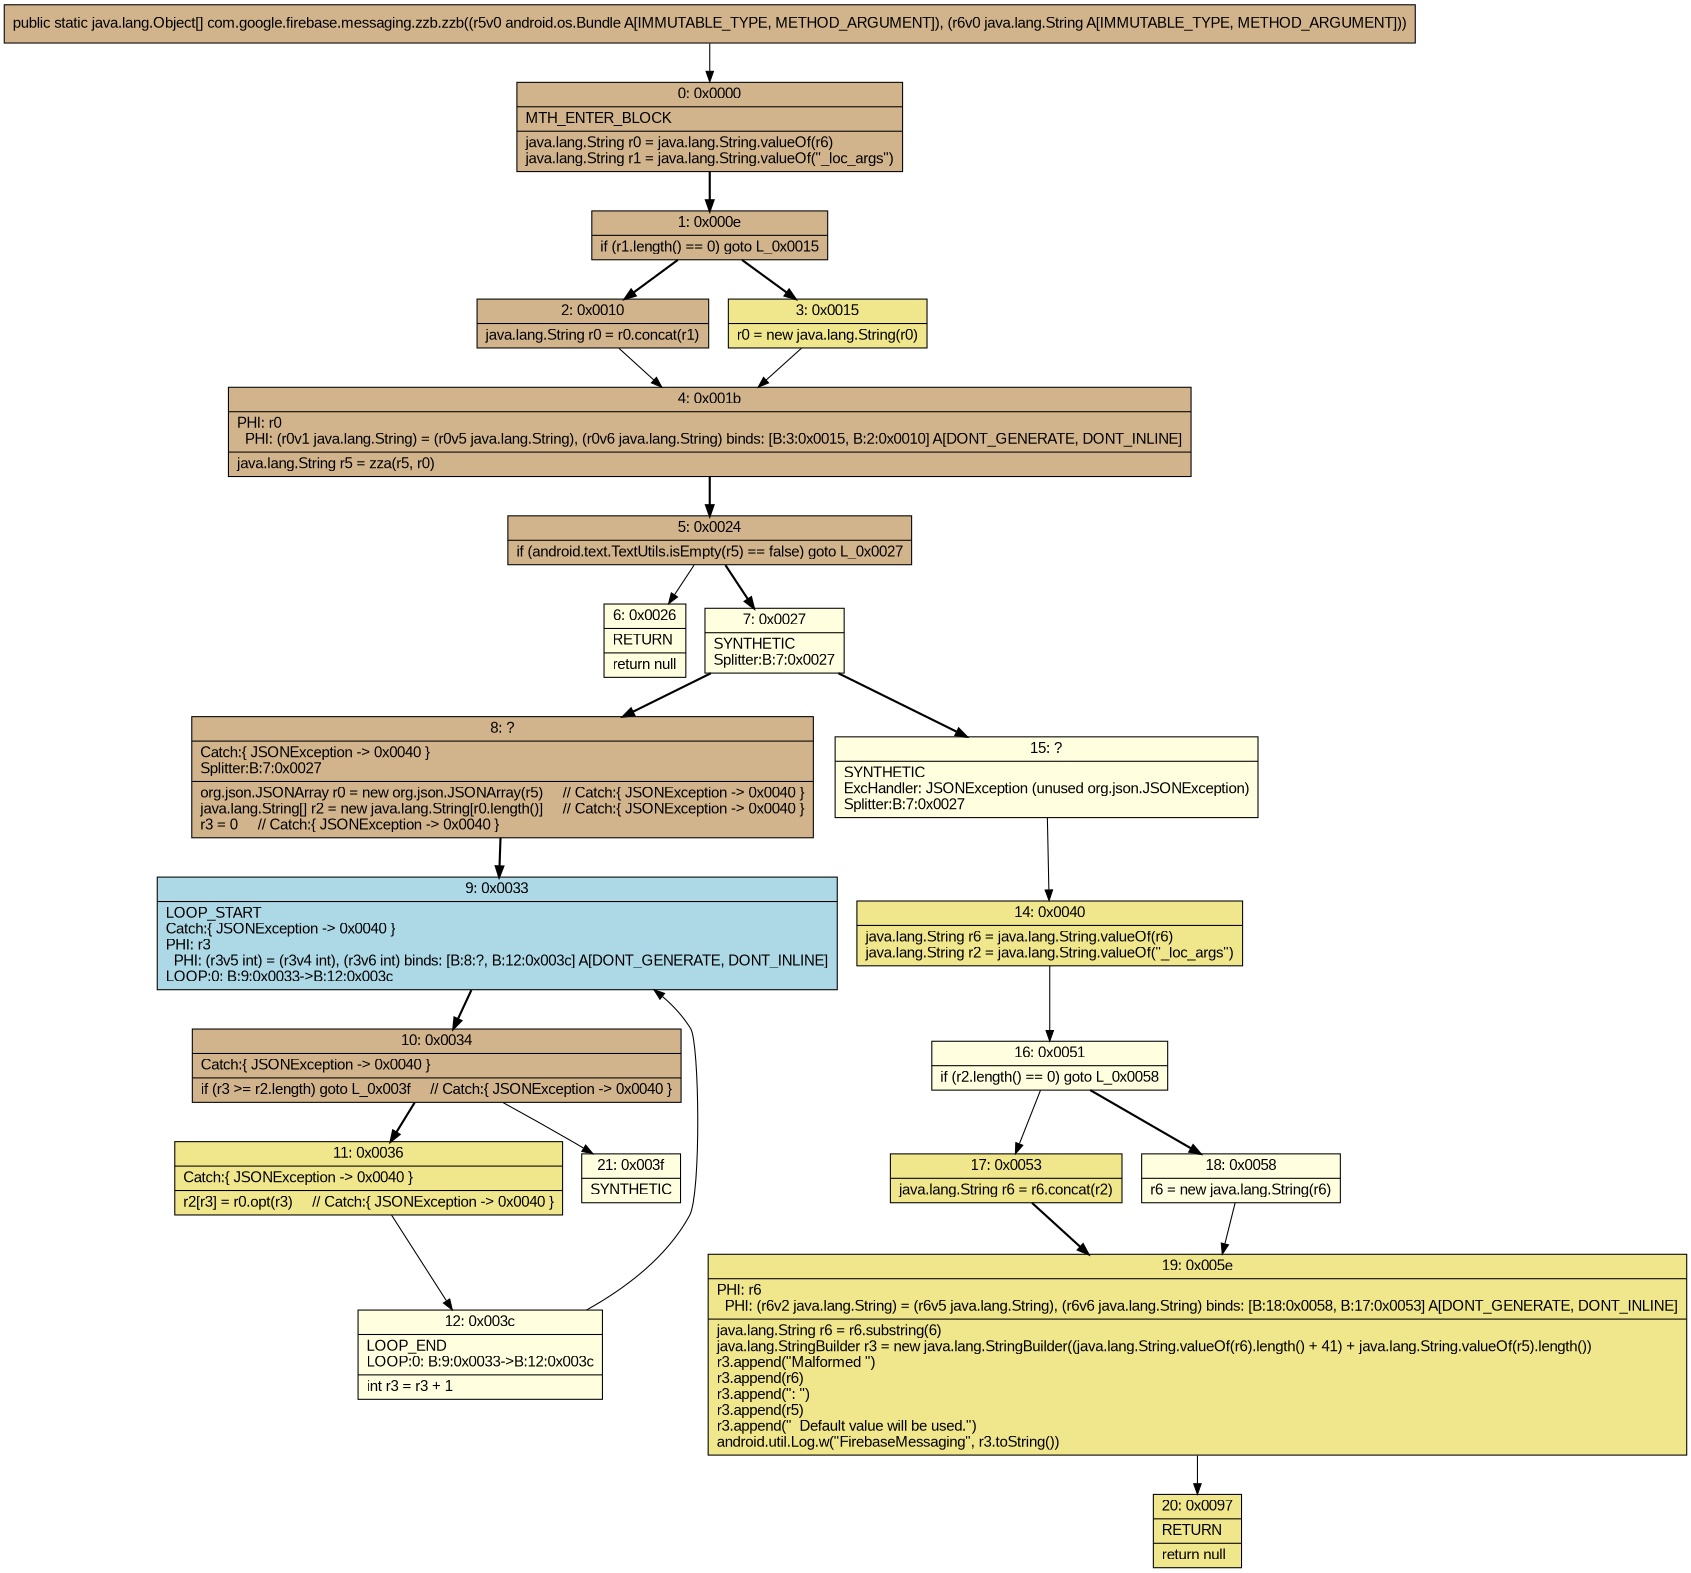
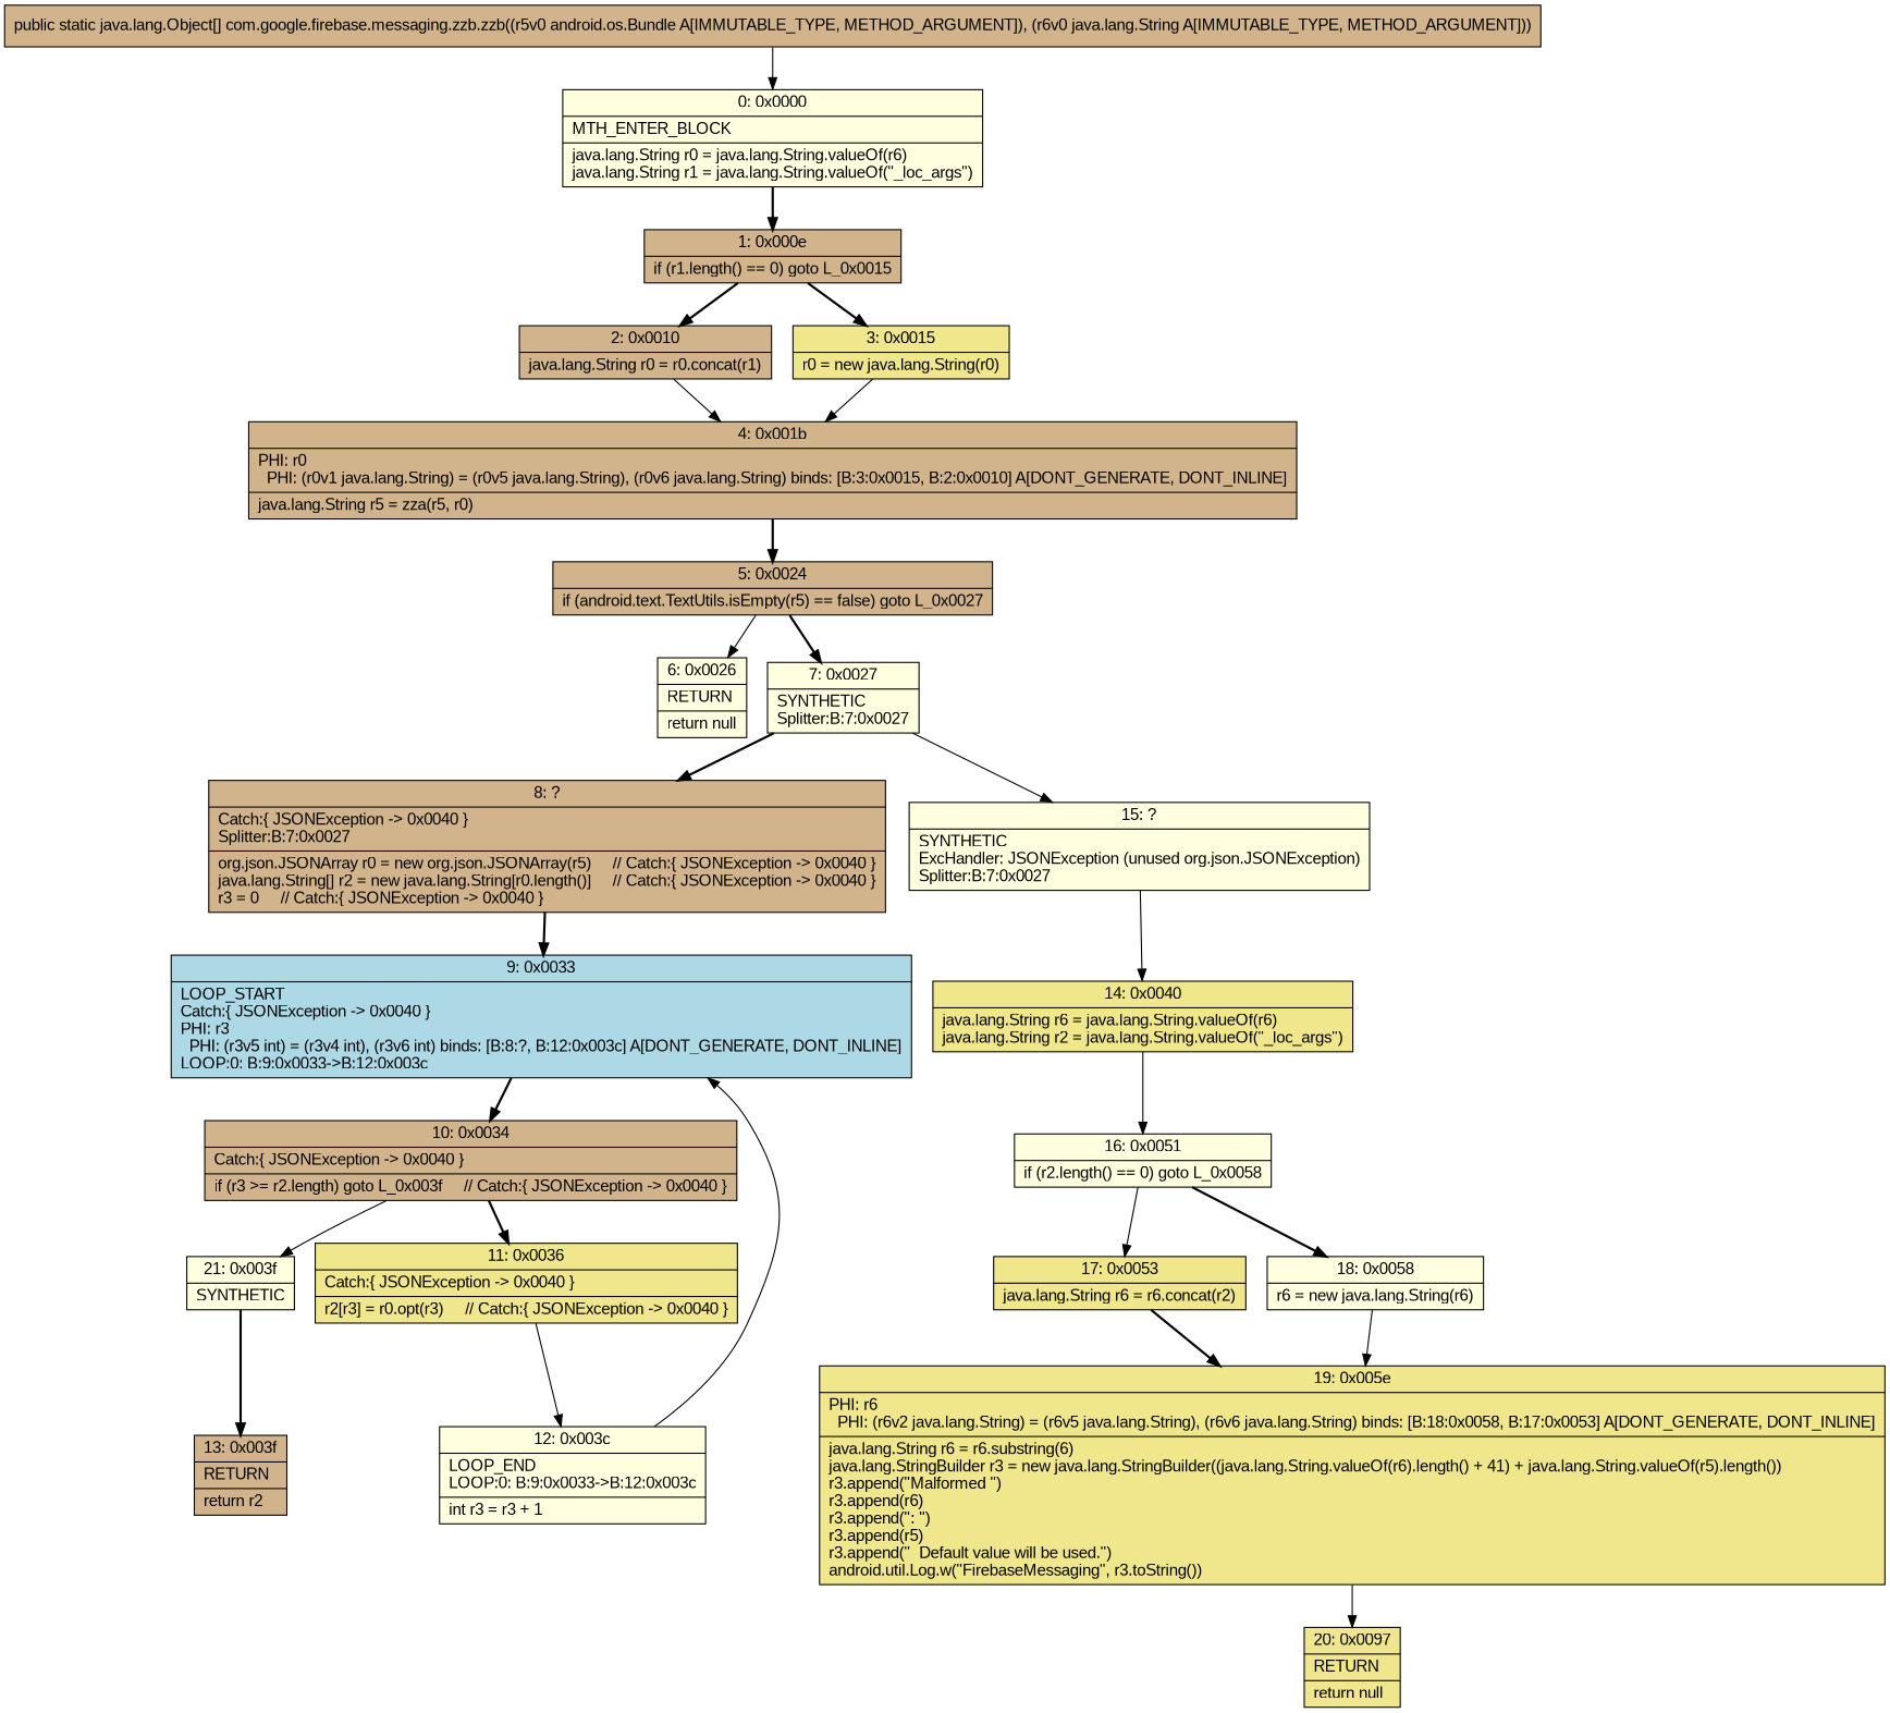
  digraph {
    fontname="Liberation Sans"
    node [fillcolor=tan fontname="Liberation Sans" shape=record style=filled]
    edge [fontname="Liberation Sans" style=bold]
-   n1 [label="{0\:\ 0x0000|MTH_ENTER_BLOCK\l|java.lang.String r0 = java.lang.String.valueOf(r6)\ljava.lang.String r1 = java.lang.String.valueOf(\"_loc_args\")\l}"]
+   n1 [fillcolor=lightyellow label="{0\:\ 0x0000|MTH_ENTER_BLOCK\l|java.lang.String r0 = java.lang.String.valueOf(r6)\ljava.lang.String r1 = java.lang.String.valueOf(\"_loc_args\")\l}"]
    n2 [label="{1\:\ 0x000e|if (r1.length() == 0) goto L_0x0015\l}"]
    n3 [label="{2\:\ 0x0010|java.lang.String r0 = r0.concat(r1)\l}"]
    n4 [fillcolor=khaki label="{3\:\ 0x0015|r0 = new java.lang.String(r0)\l}"]
    n5 [label="{4\:\ 0x001b|PHI: r0 \l  PHI: (r0v1 java.lang.String) = (r0v5 java.lang.String), (r0v6 java.lang.String) binds: [B:3:0x0015, B:2:0x0010] A[DONT_GENERATE, DONT_INLINE]\l|java.lang.String r5 = zza(r5, r0)\l}"]
    n6 [label="{5\:\ 0x0024|if (android.text.TextUtils.isEmpty(r5) == false) goto L_0x0027\l}"]
    n7 [fillcolor=lightyellow label="{6\:\ 0x0026|RETURN\l|return null\l}"]
    n8 [fillcolor=lightyellow label="{7\:\ 0x0027|SYNTHETIC\lSplitter:B:7:0x0027\l}"]
    n9 [label="{8\:\ ?|Catch:\{ JSONException \-\> 0x0040 \}\lSplitter:B:7:0x0027\l|org.json.JSONArray r0 = new org.json.JSONArray(r5)     \/\/ Catch:\{ JSONException \-\> 0x0040 \}\ljava.lang.String[] r2 = new java.lang.String[r0.length()]     \/\/ Catch:\{ JSONException \-\> 0x0040 \}\lr3 = 0     \/\/ Catch:\{ JSONException \-\> 0x0040 \}\l}"]
    n10 [fillcolor=lightyellow label="{15\:\ ?|SYNTHETIC\lExcHandler: JSONException (unused org.json.JSONException)\lSplitter:B:7:0x0027\l}"]
    n11 [fillcolor=lightblue label="{9\:\ 0x0033|LOOP_START\lCatch:\{ JSONException \-\> 0x0040 \}\lPHI: r3 \l  PHI: (r3v5 int) = (r3v4 int), (r3v6 int) binds: [B:8:?, B:12:0x003c] A[DONT_GENERATE, DONT_INLINE]\lLOOP:0: B:9:0x0033\-\>B:12:0x003c\l}"]
    n12 [fillcolor=khaki label="{14\:\ 0x0040|java.lang.String r6 = java.lang.String.valueOf(r6)\ljava.lang.String r2 = java.lang.String.valueOf(\"_loc_args\")\l}"]
    n13 [label="{10\:\ 0x0034|Catch:\{ JSONException \-\> 0x0040 \}\l|if (r3 \>= r2.length) goto L_0x003f     \/\/ Catch:\{ JSONException \-\> 0x0040 \}\l}"]
    n14 [fillcolor=khaki label="{11\:\ 0x0036|Catch:\{ JSONException \-\> 0x0040 \}\l|r2[r3] = r0.opt(r3)     \/\/ Catch:\{ JSONException \-\> 0x0040 \}\l}"]
    n15 [fillcolor=lightyellow label="{21\:\ 0x003f|SYNTHETIC\l}"]
    n16 [fillcolor=lightyellow label="{12\:\ 0x003c|LOOP_END\lLOOP:0: B:9:0x0033\-\>B:12:0x003c\l|int r3 = r3 + 1\l}"]
+   n17 [label="{13\:\ 0x003f|RETURN\l|return r2\l}"]
    n18 [fillcolor=lightyellow label="{16\:\ 0x0051|if (r2.length() == 0) goto L_0x0058\l}"]
    n19 [fillcolor=khaki label="{17\:\ 0x0053|java.lang.String r6 = r6.concat(r2)\l}"]
    n20 [fillcolor=lightyellow label="{18\:\ 0x0058|r6 = new java.lang.String(r6)\l}"]
    n21 [fillcolor=khaki label="{19\:\ 0x005e|PHI: r6 \l  PHI: (r6v2 java.lang.String) = (r6v5 java.lang.String), (r6v6 java.lang.String) binds: [B:18:0x0058, B:17:0x0053] A[DONT_GENERATE, DONT_INLINE]\l|java.lang.String r6 = r6.substring(6)\ljava.lang.StringBuilder r3 = new java.lang.StringBuilder((java.lang.String.valueOf(r6).length() + 41) + java.lang.String.valueOf(r5).length())\lr3.append(\"Malformed \")\lr3.append(r6)\lr3.append(\": \")\lr3.append(r5)\lr3.append(\"  Default value will be used.\")\landroid.util.Log.w(\"FirebaseMessaging\", r3.toString())\l}"]
    n22 [fillcolor=khaki label="{20\:\ 0x0097|RETURN\l|return null\l}"]
    n23 [label="{public static java.lang.Object[] com.google.firebase.messaging.zzb.zzb((r5v0 android.os.Bundle A[IMMUTABLE_TYPE, METHOD_ARGUMENT]), (r6v0 java.lang.String A[IMMUTABLE_TYPE, METHOD_ARGUMENT])) }"]
    n1 -> n2
    n2 -> n3
    n2 -> n4
    n3 -> n5 [style=solid]
    n4 -> n5 [style=solid]
    n5 -> n6
    n6 -> n7 [style=solid]
    n6 -> n8
    n8 -> n9
-   n8 -> n10
+   n8 -> n10 [style=solid]
    n9 -> n11
    n10 -> n12 [style=solid]
    n11 -> n13
    n12 -> n18 [style=solid]
    n13 -> n14
    n13 -> n15 [style=solid]
    n14 -> n16 [style=solid]
+   n15 -> n17
    n16 -> n11 [style=solid]
    n18 -> n19 [style=solid]
    n18 -> n20
    n19 -> n21
    n20 -> n21 [style=solid]
    n21 -> n22 [style=solid]
    n23 -> n1 [style=solid]
  }
